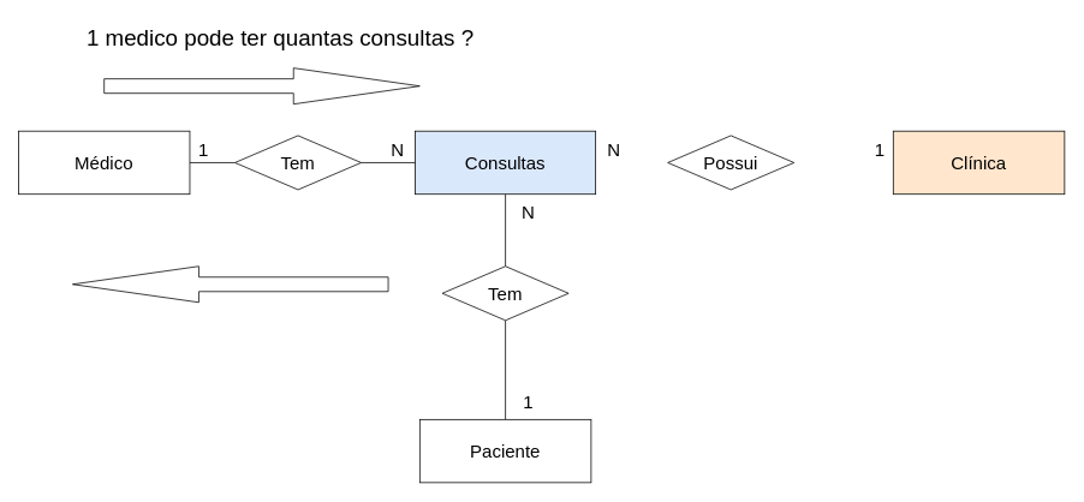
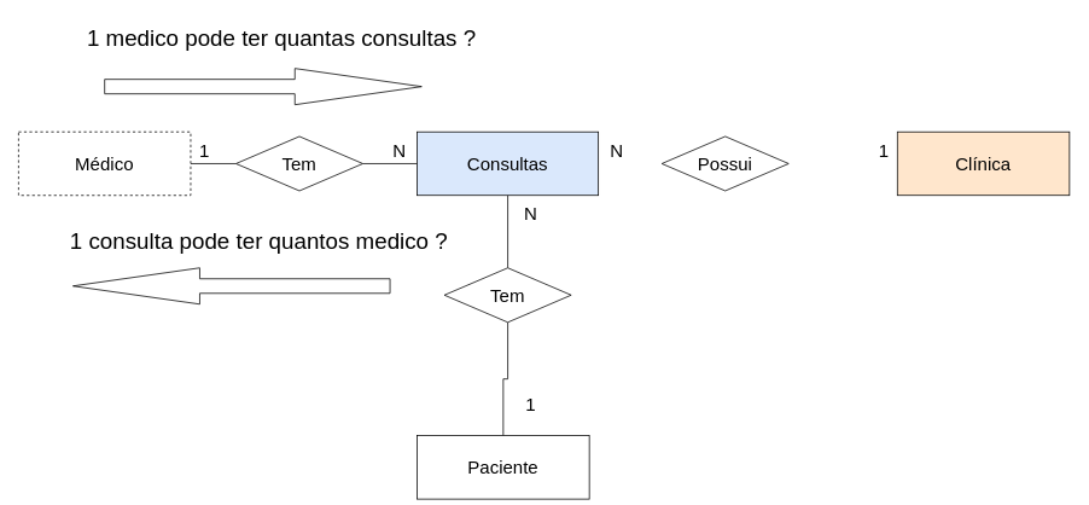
  <mxCell id="0" />
  <mxCell id="1" parent="0" />
  <mxCell id="2" style="edgeStyle=orthogonalEdgeStyle;rounded=0;orthogonalLoop=1;jettySize=auto;html=1;exitX=1;exitY=0.5;exitDx=0;exitDy=0;entryX=0;entryY=0.5;entryDx=0;entryDy=0;endArrow=none;endFill=0;" parent="1" source="3" target="10" edge="1"><mxGeometry relative="1" as="geometry" /></mxCell>
- <mxCell id="3" value="&lt;font style=&quot;vertical-align: inherit;&quot; dir=&quot;auto&quot;&gt;&lt;font style=&quot;vertical-align: inherit;&quot; dir=&quot;auto&quot;&gt;&lt;font style=&quot;vertical-align: inherit;&quot; dir=&quot;auto&quot;&gt;&lt;font style=&quot;vertical-align: inherit;&quot; dir=&quot;auto&quot;&gt;&lt;font style=&quot;vertical-align: inherit;&quot; dir=&quot;auto&quot;&gt;&lt;font style=&quot;vertical-align: inherit; font-size: 20px;&quot; dir=&quot;auto&quot;&gt;Médico&lt;/font&gt;&lt;/font&gt;&lt;/font&gt;&lt;/font&gt;&lt;/font&gt;&lt;/font&gt;" style="whiteSpace=wrap;html=1;align=center;" parent="1" vertex="1"><mxGeometry x="20" y="145" width="190" height="70" as="geometry" /></mxCell>
+ <mxCell id="3" value="&lt;font style=&quot;vertical-align: inherit;&quot; dir=&quot;auto&quot;&gt;&lt;font style=&quot;vertical-align: inherit;&quot; dir=&quot;auto&quot;&gt;&lt;font style=&quot;vertical-align: inherit;&quot; dir=&quot;auto&quot;&gt;&lt;font style=&quot;vertical-align: inherit;&quot; dir=&quot;auto&quot;&gt;&lt;font style=&quot;vertical-align: inherit;&quot; dir=&quot;auto&quot;&gt;&lt;font style=&quot;vertical-align: inherit; font-size: 20px;&quot; dir=&quot;auto&quot;&gt;Médico&lt;/font&gt;&lt;/font&gt;&lt;/font&gt;&lt;/font&gt;&lt;/font&gt;&lt;/font&gt;" style="whiteSpace=wrap;html=1;align=center;dashed=1;" parent="1" vertex="1"><mxGeometry x="20" y="145" width="190" height="70" as="geometry" /></mxCell>
  <mxCell id="4" value="" style="edgeStyle=orthogonalEdgeStyle;rounded=0;orthogonalLoop=1;jettySize=auto;html=1;endArrow=none;endFill=0;" parent="1" source="6" target="10" edge="1"><mxGeometry relative="1" as="geometry" /></mxCell>
  <mxCell id="5" style="edgeStyle=orthogonalEdgeStyle;rounded=0;orthogonalLoop=1;jettySize=auto;html=1;endArrow=none;endFill=0;" parent="1" source="6" target="11" edge="1"><mxGeometry relative="1" as="geometry" /></mxCell>
  <mxCell id="6" value="&lt;font style=&quot;vertical-align: inherit;&quot; dir=&quot;auto&quot;&gt;&lt;font style=&quot;vertical-align: inherit;&quot; dir=&quot;auto&quot;&gt;&lt;font style=&quot;vertical-align: inherit;&quot; dir=&quot;auto&quot;&gt;&lt;font style=&quot;vertical-align: inherit;&quot; dir=&quot;auto&quot;&gt;&lt;font style=&quot;vertical-align: inherit;&quot; dir=&quot;auto&quot;&gt;&lt;font style=&quot;vertical-align: inherit; font-size: 20px;&quot; dir=&quot;auto&quot;&gt;&lt;font style=&quot;vertical-align: inherit;&quot; dir=&quot;auto&quot;&gt;&lt;font style=&quot;vertical-align: inherit;&quot; dir=&quot;auto&quot;&gt;Consultas&lt;/font&gt;&lt;/font&gt;&lt;/font&gt;&lt;/font&gt;&lt;/font&gt;&lt;/font&gt;&lt;/font&gt;&lt;/font&gt;" style="whiteSpace=wrap;html=1;align=center;fillColor=#dae8fc;" parent="1" vertex="1"><mxGeometry x="460" y="145" width="200" height="70" as="geometry" /></mxCell>
  <mxCell id="7" value="" style="edgeStyle=orthogonalEdgeStyle;rounded=0;orthogonalLoop=1;jettySize=auto;html=1;endArrow=none;endFill=0;" parent="1" source="8" target="11" edge="1"><mxGeometry relative="1" as="geometry" /></mxCell>
- <mxCell id="8" value="&lt;font style=&quot;vertical-align: inherit;&quot; dir=&quot;auto&quot;&gt;&lt;font style=&quot;vertical-align: inherit;&quot; dir=&quot;auto&quot;&gt;&lt;font style=&quot;vertical-align: inherit;&quot; dir=&quot;auto&quot;&gt;&lt;font style=&quot;vertical-align: inherit;&quot; dir=&quot;auto&quot;&gt;&lt;font style=&quot;vertical-align: inherit;&quot; dir=&quot;auto&quot;&gt;&lt;font style=&quot;vertical-align: inherit; font-size: 20px;&quot; dir=&quot;auto&quot;&gt;&lt;font style=&quot;vertical-align: inherit;&quot; dir=&quot;auto&quot;&gt;&lt;font style=&quot;vertical-align: inherit;&quot; dir=&quot;auto&quot;&gt;&lt;font style=&quot;vertical-align: inherit;&quot; dir=&quot;auto&quot;&gt;&lt;font style=&quot;vertical-align: inherit;&quot; dir=&quot;auto&quot;&gt;Paciente&lt;/font&gt;&lt;/font&gt;&lt;/font&gt;&lt;/font&gt;&lt;/font&gt;&lt;/font&gt;&lt;/font&gt;&lt;/font&gt;&lt;/font&gt;&lt;/font&gt;" style="whiteSpace=wrap;html=1;align=center;" parent="1" vertex="1"><mxGeometry x="465" y="465" width="190" height="70" as="geometry" /></mxCell>
+ <mxCell id="8" value="&lt;font style=&quot;vertical-align: inherit;&quot; dir=&quot;auto&quot;&gt;&lt;font style=&quot;vertical-align: inherit;&quot; dir=&quot;auto&quot;&gt;&lt;font style=&quot;vertical-align: inherit;&quot; dir=&quot;auto&quot;&gt;&lt;font style=&quot;vertical-align: inherit;&quot; dir=&quot;auto&quot;&gt;&lt;font style=&quot;vertical-align: inherit;&quot; dir=&quot;auto&quot;&gt;&lt;font style=&quot;vertical-align: inherit; font-size: 20px;&quot; dir=&quot;auto&quot;&gt;&lt;font style=&quot;vertical-align: inherit;&quot; dir=&quot;auto&quot;&gt;&lt;font style=&quot;vertical-align: inherit;&quot; dir=&quot;auto&quot;&gt;&lt;font style=&quot;vertical-align: inherit;&quot; dir=&quot;auto&quot;&gt;&lt;font style=&quot;vertical-align: inherit;&quot; dir=&quot;auto&quot;&gt;Paciente&lt;/font&gt;&lt;/font&gt;&lt;/font&gt;&lt;/font&gt;&lt;/font&gt;&lt;/font&gt;&lt;/font&gt;&lt;/font&gt;&lt;/font&gt;&lt;/font&gt;" style="whiteSpace=wrap;html=1;align=center;" parent="1" vertex="1"><mxGeometry x="460" y="480" width="190" height="70" as="geometry" /></mxCell>
  <mxCell id="9" value="&lt;font style=&quot;vertical-align: inherit;&quot; dir=&quot;auto&quot;&gt;&lt;font style=&quot;vertical-align: inherit;&quot; dir=&quot;auto&quot;&gt;&lt;font style=&quot;vertical-align: inherit;&quot; dir=&quot;auto&quot;&gt;&lt;font style=&quot;vertical-align: inherit;&quot; dir=&quot;auto&quot;&gt;&lt;font style=&quot;vertical-align: inherit;&quot; dir=&quot;auto&quot;&gt;&lt;font style=&quot;vertical-align: inherit; font-size: 20px;&quot; dir=&quot;auto&quot;&gt;&lt;font style=&quot;vertical-align: inherit;&quot; dir=&quot;auto&quot;&gt;&lt;font style=&quot;vertical-align: inherit;&quot; dir=&quot;auto&quot;&gt;&lt;font style=&quot;vertical-align: inherit;&quot; dir=&quot;auto&quot;&gt;&lt;font style=&quot;vertical-align: inherit;&quot; dir=&quot;auto&quot;&gt;&lt;font style=&quot;vertical-align: inherit;&quot; dir=&quot;auto&quot;&gt;&lt;font style=&quot;vertical-align: inherit;&quot; dir=&quot;auto&quot;&gt;&lt;font style=&quot;vertical-align: inherit;&quot; dir=&quot;auto&quot;&gt;&lt;font style=&quot;vertical-align: inherit;&quot; dir=&quot;auto&quot;&gt;Clínica&lt;/font&gt;&lt;/font&gt;&lt;/font&gt;&lt;/font&gt;&lt;/font&gt;&lt;/font&gt;&lt;/font&gt;&lt;/font&gt;&lt;/font&gt;&lt;/font&gt;&lt;/font&gt;&lt;/font&gt;&lt;/font&gt;&lt;/font&gt;" style="whiteSpace=wrap;html=1;align=center;fillColor=#ffe6cc;" parent="1" vertex="1"><mxGeometry x="990" y="145" width="190" height="70" as="geometry" /></mxCell>
  <mxCell id="10" value="&lt;font style=&quot;vertical-align: inherit;&quot; dir=&quot;auto&quot;&gt;&lt;font style=&quot;vertical-align: inherit; font-size: 20px;&quot; dir=&quot;auto&quot;&gt;Tem&lt;/font&gt;&lt;/font&gt;" style="shape=rhombus;perimeter=rhombusPerimeter;whiteSpace=wrap;html=1;align=center;" parent="1" vertex="1"><mxGeometry x="260" y="150" width="140" height="60" as="geometry" /></mxCell>
  <mxCell id="11" value="&lt;font style=&quot;vertical-align: inherit;&quot; dir=&quot;auto&quot;&gt;&lt;font style=&quot;vertical-align: inherit; font-size: 20px;&quot; dir=&quot;auto&quot;&gt;Tem&lt;/font&gt;&lt;/font&gt;" style="shape=rhombus;perimeter=rhombusPerimeter;whiteSpace=wrap;html=1;align=center;" parent="1" vertex="1"><mxGeometry x="490" y="295" width="140" height="60" as="geometry" /></mxCell>
- <mxCell id="12" value="&lt;font style=&quot;vertical-align: inherit;&quot; dir=&quot;auto&quot;&gt;&lt;font style=&quot;vertical-align: inherit; font-size: 20px;&quot; dir=&quot;auto&quot;&gt;&lt;font style=&quot;vertical-align: inherit;&quot; dir=&quot;auto&quot;&gt;&lt;font style=&quot;vertical-align: inherit;&quot; dir=&quot;auto&quot;&gt;Possui&lt;/font&gt;&lt;/font&gt;&lt;/font&gt;&lt;/font&gt;" style="shape=rhombus;perimeter=rhombusPerimeter;whiteSpace=wrap;html=1;align=center;" parent="1" vertex="1"><mxGeometry x="740" y="150" width="140" height="60" as="geometry" /></mxCell>
+ <mxCell id="12" value="&lt;font style=&quot;vertical-align: inherit;&quot; dir=&quot;auto&quot;&gt;&lt;font style=&quot;vertical-align: inherit; font-size: 20px;&quot; dir=&quot;auto&quot;&gt;&lt;font style=&quot;vertical-align: inherit;&quot; dir=&quot;auto&quot;&gt;&lt;font style=&quot;vertical-align: inherit;&quot; dir=&quot;auto&quot;&gt;Possui&lt;/font&gt;&lt;/font&gt;&lt;/font&gt;&lt;/font&gt;" style="shape=rhombus;perimeter=rhombusPerimeter;whiteSpace=wrap;html=1;align=center;" parent="1" vertex="1"><mxGeometry x="730" y="150" width="140" height="60" as="geometry" /></mxCell>
  <mxCell id="13" value="&lt;font style=&quot;font-size: 20px;&quot;&gt;N&lt;/font&gt;" style="text;html=1;align=center;verticalAlign=middle;resizable=0;points=[];autosize=1;strokeColor=none;fillColor=none;" vertex="1" parent="1"><mxGeometry x="420" y="145" width="40" height="40" as="geometry" /></mxCell>
  <mxCell id="14" value="&lt;font style=&quot;font-size: 25px; color: light-dark(rgb(0, 0, 0), rgb(255, 0, 0));&quot;&gt;1 medico pode ter quantas consultas ?&lt;/font&gt;" style="text;html=1;align=center;verticalAlign=middle;resizable=0;points=[];autosize=1;strokeColor=none;fillColor=none;" vertex="1" parent="1"><mxGeometry x="85" y="20" width="450" height="40" as="geometry" /></mxCell>
  <mxCell id="15" value="" style="shape=singleArrow;whiteSpace=wrap;html=1;arrowWidth=0.4;arrowSize=0.4;" vertex="1" parent="1"><mxGeometry x="115" y="75" width="350" height="40" as="geometry" /></mxCell>
  <mxCell id="16" value="" style="shape=singleArrow;whiteSpace=wrap;html=1;arrowWidth=0.4;arrowSize=0.4;direction=west;" vertex="1" parent="1"><mxGeometry x="80" y="295" width="350" height="40" as="geometry" /></mxCell>
+ <mxCell id="17" value="&lt;font style=&quot;font-size: 25px; color: light-dark(rgb(0, 0, 0), rgb(255, 0, 0));&quot;&gt;1 consulta pode ter quantos medico&amp;nbsp;?&lt;/font&gt;" style="text;html=1;align=center;verticalAlign=middle;resizable=0;points=[];autosize=1;strokeColor=none;fillColor=none;" vertex="1" parent="1"><mxGeometry x="65" y="245" width="440" height="40" as="geometry" /></mxCell>
  <mxCell id="18" value="&lt;font style=&quot;font-size: 20px;&quot;&gt;1&lt;/font&gt;" style="text;html=1;align=center;verticalAlign=middle;resizable=0;points=[];autosize=1;strokeColor=none;fillColor=none;" vertex="1" parent="1"><mxGeometry x="210" y="145" width="30" height="40" as="geometry" /></mxCell>
  <mxCell id="19" value="&lt;font style=&quot;font-size: 20px;&quot;&gt;1&lt;/font&gt;" style="text;html=1;align=center;verticalAlign=middle;resizable=0;points=[];autosize=1;strokeColor=none;fillColor=none;" vertex="1" parent="1"><mxGeometry x="570" y="425" width="30" height="40" as="geometry" /></mxCell>
  <mxCell id="20" value="&lt;font style=&quot;font-size: 20px;&quot;&gt;N&lt;/font&gt;" style="text;html=1;align=center;verticalAlign=middle;resizable=0;points=[];autosize=1;strokeColor=none;fillColor=none;" vertex="1" parent="1"><mxGeometry x="660" y="145" width="40" height="40" as="geometry" /></mxCell>
  <mxCell id="21" value="&lt;font style=&quot;font-size: 20px;&quot;&gt;1&lt;/font&gt;" style="text;html=1;align=center;verticalAlign=middle;resizable=0;points=[];autosize=1;strokeColor=none;fillColor=none;" vertex="1" parent="1"><mxGeometry x="960" y="145" width="30" height="40" as="geometry" /></mxCell>
  <mxCell id="22" value="&lt;font style=&quot;font-size: 20px;&quot;&gt;N&lt;/font&gt;" style="text;html=1;align=center;verticalAlign=middle;resizable=0;points=[];autosize=1;strokeColor=none;fillColor=none;" vertex="1" parent="1"><mxGeometry x="565" y="215" width="40" height="40" as="geometry" /></mxCell>
